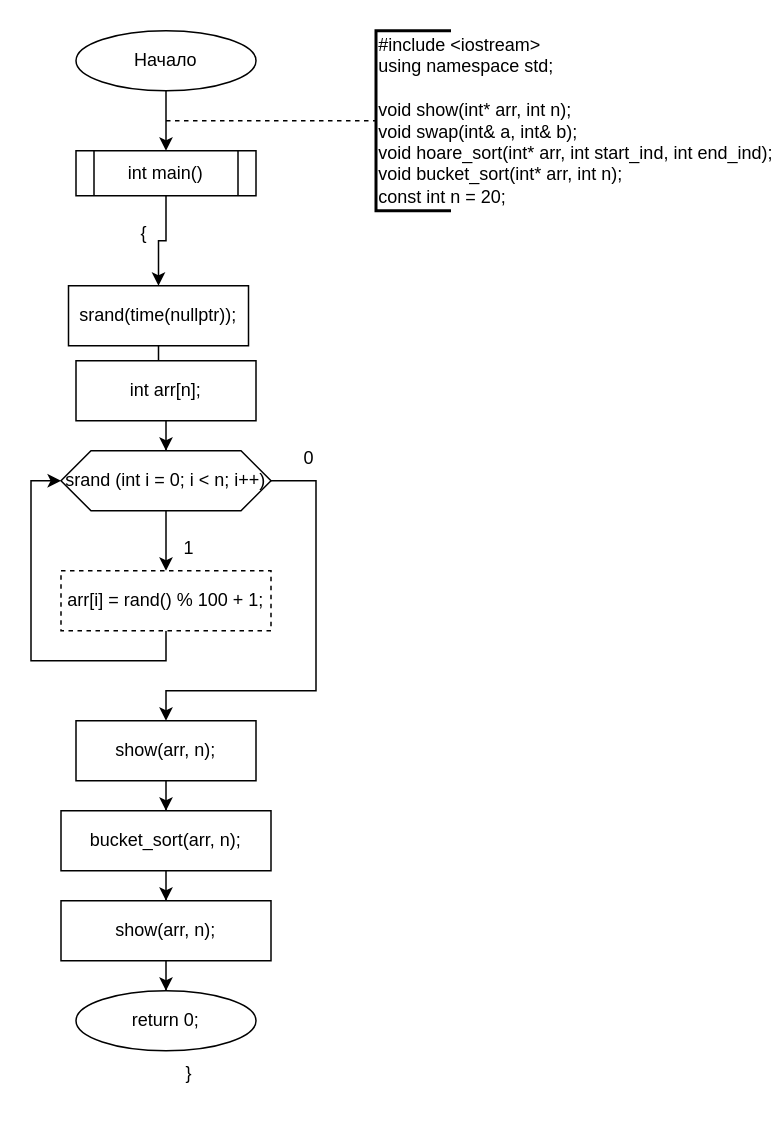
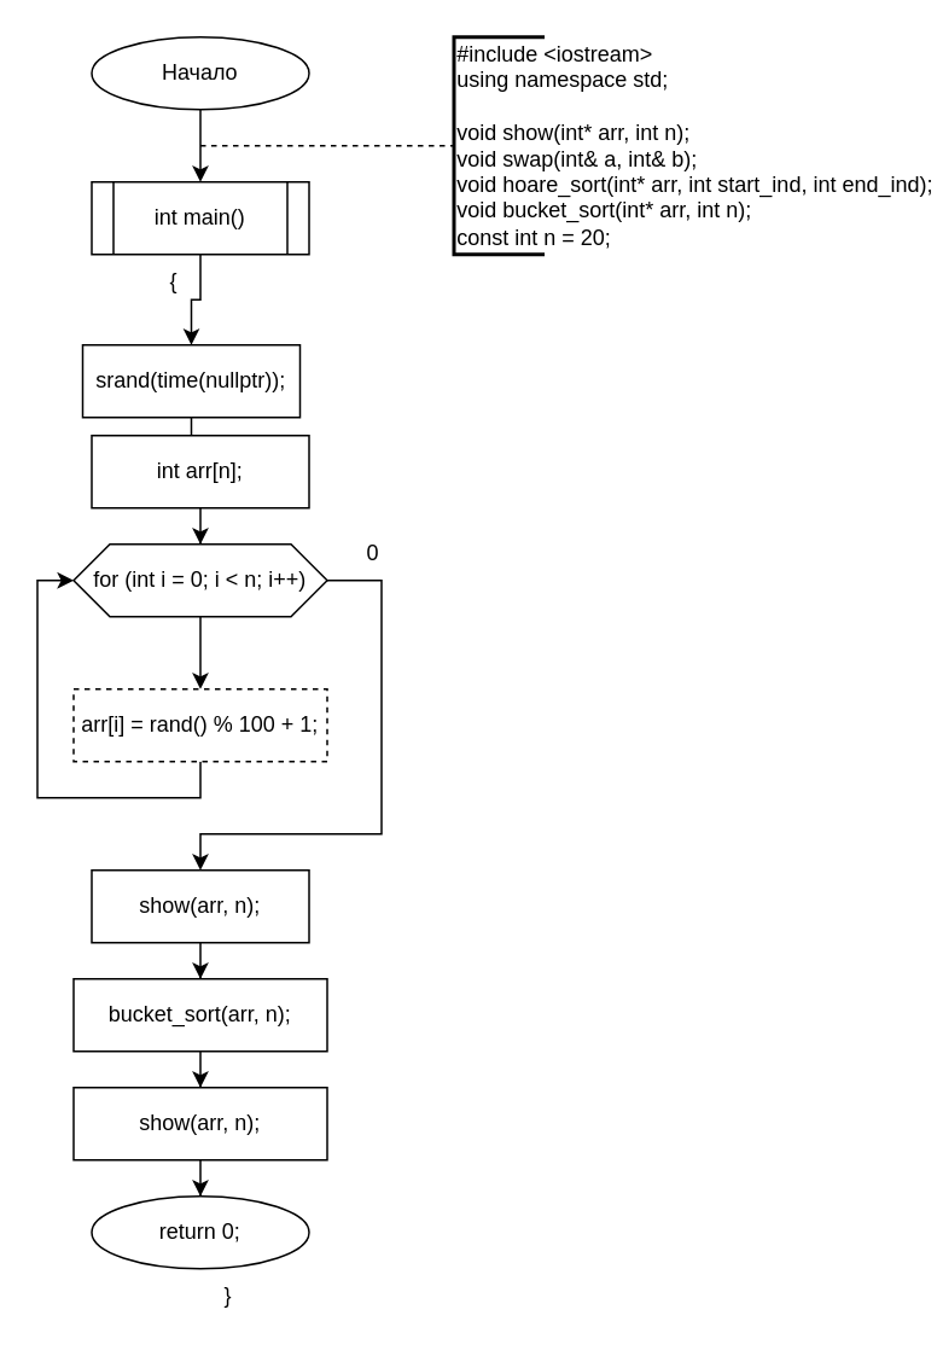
  <mxCell id="0" />
  <mxCell id="1" parent="0" />
  <mxCell id="2" value="" style="edgeStyle=orthogonalEdgeStyle;rounded=0;orthogonalLoop=1;jettySize=auto;html=1;" edge="1" parent="1" source="3" target="5"><mxGeometry relative="1" as="geometry" /></mxCell>
  <mxCell id="3" value="Начало" style="ellipse;whiteSpace=wrap;html=1;" vertex="1" parent="1"><mxGeometry x="50" y="20" width="120" height="40" as="geometry" /></mxCell>
  <mxCell id="4" value="" style="edgeStyle=orthogonalEdgeStyle;rounded=0;orthogonalLoop=1;jettySize=auto;html=1;" edge="1" parent="1" source="5" target="9"><mxGeometry relative="1" as="geometry" /></mxCell>
- <mxCell id="5" value="int main()" style="shape=process;whiteSpace=wrap;html=1;backgroundOutline=1;" vertex="1" parent="1"><mxGeometry x="50" y="100" width="120" height="30" as="geometry" /></mxCell>
+ <mxCell id="5" value="int main()" style="shape=process;whiteSpace=wrap;html=1;backgroundOutline=1;" vertex="1" parent="1"><mxGeometry x="50" y="100" width="120" height="40" as="geometry" /></mxCell>
  <mxCell id="6" value="" style="endArrow=none;dashed=1;html=1;rounded=0;" edge="1" parent="1" target="7"><mxGeometry width="50" height="50" relative="1" as="geometry"><mxPoint x="110" y="80" as="sourcePoint" /><mxPoint x="270" y="80" as="targetPoint" /></mxGeometry></mxCell>
  <mxCell id="7" value="&lt;div&gt;#include &amp;lt;iostream&amp;gt;&lt;/div&gt;&lt;div&gt;using namespace std;&lt;/div&gt;&lt;div&gt;&lt;br&gt;&lt;/div&gt;&lt;div&gt;void show(int* arr, int n);&lt;/div&gt;&lt;div&gt;void swap(int&amp;amp; a, int&amp;amp; b);&lt;/div&gt;&lt;div&gt;void hoare_sort(int* arr, int start_ind, int end_ind);&lt;/div&gt;&lt;div&gt;void bucket_sort(int* arr, int n);&lt;/div&gt;&lt;div&gt;const int n = 20;&lt;/div&gt;" style="strokeWidth=2;html=1;shape=mxgraph.flowchart.annotation_1;align=left;pointerEvents=1;" vertex="1" parent="1"><mxGeometry x="250" y="20" width="50" height="120" as="geometry" /></mxCell>
  <mxCell id="8" value="" style="edgeStyle=orthogonalEdgeStyle;rounded=0;orthogonalLoop=1;jettySize=auto;html=1;" edge="1" parent="1" source="9" target="12"><mxGeometry relative="1" as="geometry" /></mxCell>
  <mxCell id="9" value="srand(time(nullptr));" style="whiteSpace=wrap;html=1;" vertex="1" parent="1"><mxGeometry x="45" y="190" width="120" height="40" as="geometry" /></mxCell>
  <mxCell id="10" value="{" style="text;html=1;align=center;verticalAlign=middle;resizable=0;points=[];autosize=1;strokeColor=none;fillColor=none;" vertex="1" parent="1"><mxGeometry x="80" y="140" width="30" height="30" as="geometry" /></mxCell>
  <mxCell id="11" value="" style="edgeStyle=orthogonalEdgeStyle;rounded=0;orthogonalLoop=1;jettySize=auto;html=1;" edge="1" parent="1" source="12" target="15"><mxGeometry relative="1" as="geometry" /></mxCell>
  <mxCell id="12" value="int arr[n];" style="whiteSpace=wrap;html=1;" vertex="1" parent="1"><mxGeometry x="50" y="240" width="120" height="40" as="geometry" /></mxCell>
  <mxCell id="13" value="" style="edgeStyle=orthogonalEdgeStyle;rounded=0;orthogonalLoop=1;jettySize=auto;html=1;" edge="1" parent="1" source="15" target="17"><mxGeometry relative="1" as="geometry" /></mxCell>
  <mxCell id="14" style="edgeStyle=orthogonalEdgeStyle;rounded=0;orthogonalLoop=1;jettySize=auto;html=1;entryX=0.5;entryY=0;entryDx=0;entryDy=0;" edge="1" parent="1" source="15" target="21"><mxGeometry relative="1" as="geometry"><mxPoint x="110" y="480" as="targetPoint" /><Array as="points"><mxPoint x="210" y="320" /><mxPoint x="210" y="460" /><mxPoint x="110" y="460" /></Array></mxGeometry></mxCell>
- <mxCell id="15" value="srand (int i = 0; i &amp;lt; n; i++)" style="shape=hexagon;perimeter=hexagonPerimeter2;whiteSpace=wrap;html=1;fixedSize=1;" vertex="1" parent="1"><mxGeometry x="40" y="300" width="140" height="40" as="geometry" /></mxCell>
+ <mxCell id="15" value="for (int i = 0; i &amp;lt; n; i++)" style="shape=hexagon;perimeter=hexagonPerimeter2;whiteSpace=wrap;html=1;fixedSize=1;" vertex="1" parent="1"><mxGeometry x="40" y="300" width="140" height="40" as="geometry" /></mxCell>
  <mxCell id="16" style="edgeStyle=orthogonalEdgeStyle;rounded=0;orthogonalLoop=1;jettySize=auto;html=1;entryX=0;entryY=0.5;entryDx=0;entryDy=0;" edge="1" parent="1" source="17" target="15"><mxGeometry relative="1" as="geometry"><Array as="points"><mxPoint x="110" y="440" /><mxPoint x="20" y="440" /><mxPoint x="20" y="320" /></Array></mxGeometry></mxCell>
  <mxCell id="17" value="arr[i] = rand() % 100 + 1;" style="whiteSpace=wrap;html=1;dashed=1;" vertex="1" parent="1"><mxGeometry x="40" y="380" width="140" height="40" as="geometry" /></mxCell>
- <mxCell id="18" value="1" style="text;html=1;align=center;verticalAlign=middle;resizable=0;points=[];autosize=1;strokeColor=none;fillColor=none;" vertex="1" parent="1"><mxGeometry x="110" y="350" width="30" height="30" as="geometry" /></mxCell>
  <mxCell id="19" value="0" style="text;html=1;align=center;verticalAlign=middle;resizable=0;points=[];autosize=1;strokeColor=none;fillColor=none;" vertex="1" parent="1"><mxGeometry x="190" y="290" width="30" height="30" as="geometry" /></mxCell>
  <mxCell id="20" value="" style="edgeStyle=orthogonalEdgeStyle;rounded=0;orthogonalLoop=1;jettySize=auto;html=1;" edge="1" parent="1" source="21" target="23"><mxGeometry relative="1" as="geometry" /></mxCell>
  <mxCell id="21" value="show(arr, n);" style="rounded=0;whiteSpace=wrap;html=1;" vertex="1" parent="1"><mxGeometry x="50" y="480" width="120" height="40" as="geometry" /></mxCell>
  <mxCell id="22" value="" style="edgeStyle=orthogonalEdgeStyle;rounded=0;orthogonalLoop=1;jettySize=auto;html=1;" edge="1" parent="1" source="23" target="25"><mxGeometry relative="1" as="geometry" /></mxCell>
  <mxCell id="23" value="bucket_sort(arr, n);" style="rounded=0;whiteSpace=wrap;html=1;" vertex="1" parent="1"><mxGeometry x="40" y="540" width="140" height="40" as="geometry" /></mxCell>
  <mxCell id="24" style="edgeStyle=orthogonalEdgeStyle;rounded=0;orthogonalLoop=1;jettySize=auto;html=1;entryX=0.5;entryY=0;entryDx=0;entryDy=0;" edge="1" parent="1" source="25" target="26"><mxGeometry relative="1" as="geometry"><mxPoint x="110" y="660" as="targetPoint" /></mxGeometry></mxCell>
  <mxCell id="25" value="show(arr, n);" style="rounded=0;whiteSpace=wrap;html=1;" vertex="1" parent="1"><mxGeometry x="40" y="600" width="140" height="40" as="geometry" /></mxCell>
  <mxCell id="26" value="return 0;" style="ellipse;whiteSpace=wrap;html=1;" vertex="1" parent="1"><mxGeometry x="50" y="660" width="120" height="40" as="geometry" /></mxCell>
  <mxCell id="27" value="}" style="text;html=1;align=center;verticalAlign=middle;resizable=0;points=[];autosize=1;strokeColor=none;fillColor=none;" vertex="1" parent="1"><mxGeometry x="110" y="700" width="30" height="30" as="geometry" /></mxCell>
